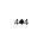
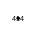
  <mxCell id="0" />
  <mxCell id="1" parent="0" />
- <mxCell id="2" value="444" style="shape=waypoint;sketch=0;size=6;pointerEvents=1;points=[];fillColor=none;resizable=0;rotatable=0;perimeter=centerPerimeter;snapToPoint=1;" vertex="1" parent="1"><mxGeometry x="20" y="20" width="20" height="20" as="geometry" /></mxCell>
+ <mxCell id="2" value="414" style="shape=waypoint;sketch=0;size=6;pointerEvents=1;points=[];fillColor=none;resizable=0;rotatable=0;perimeter=centerPerimeter;snapToPoint=1;" vertex="1" parent="1"><mxGeometry x="20" y="20" width="20" height="20" as="geometry" /></mxCell>
